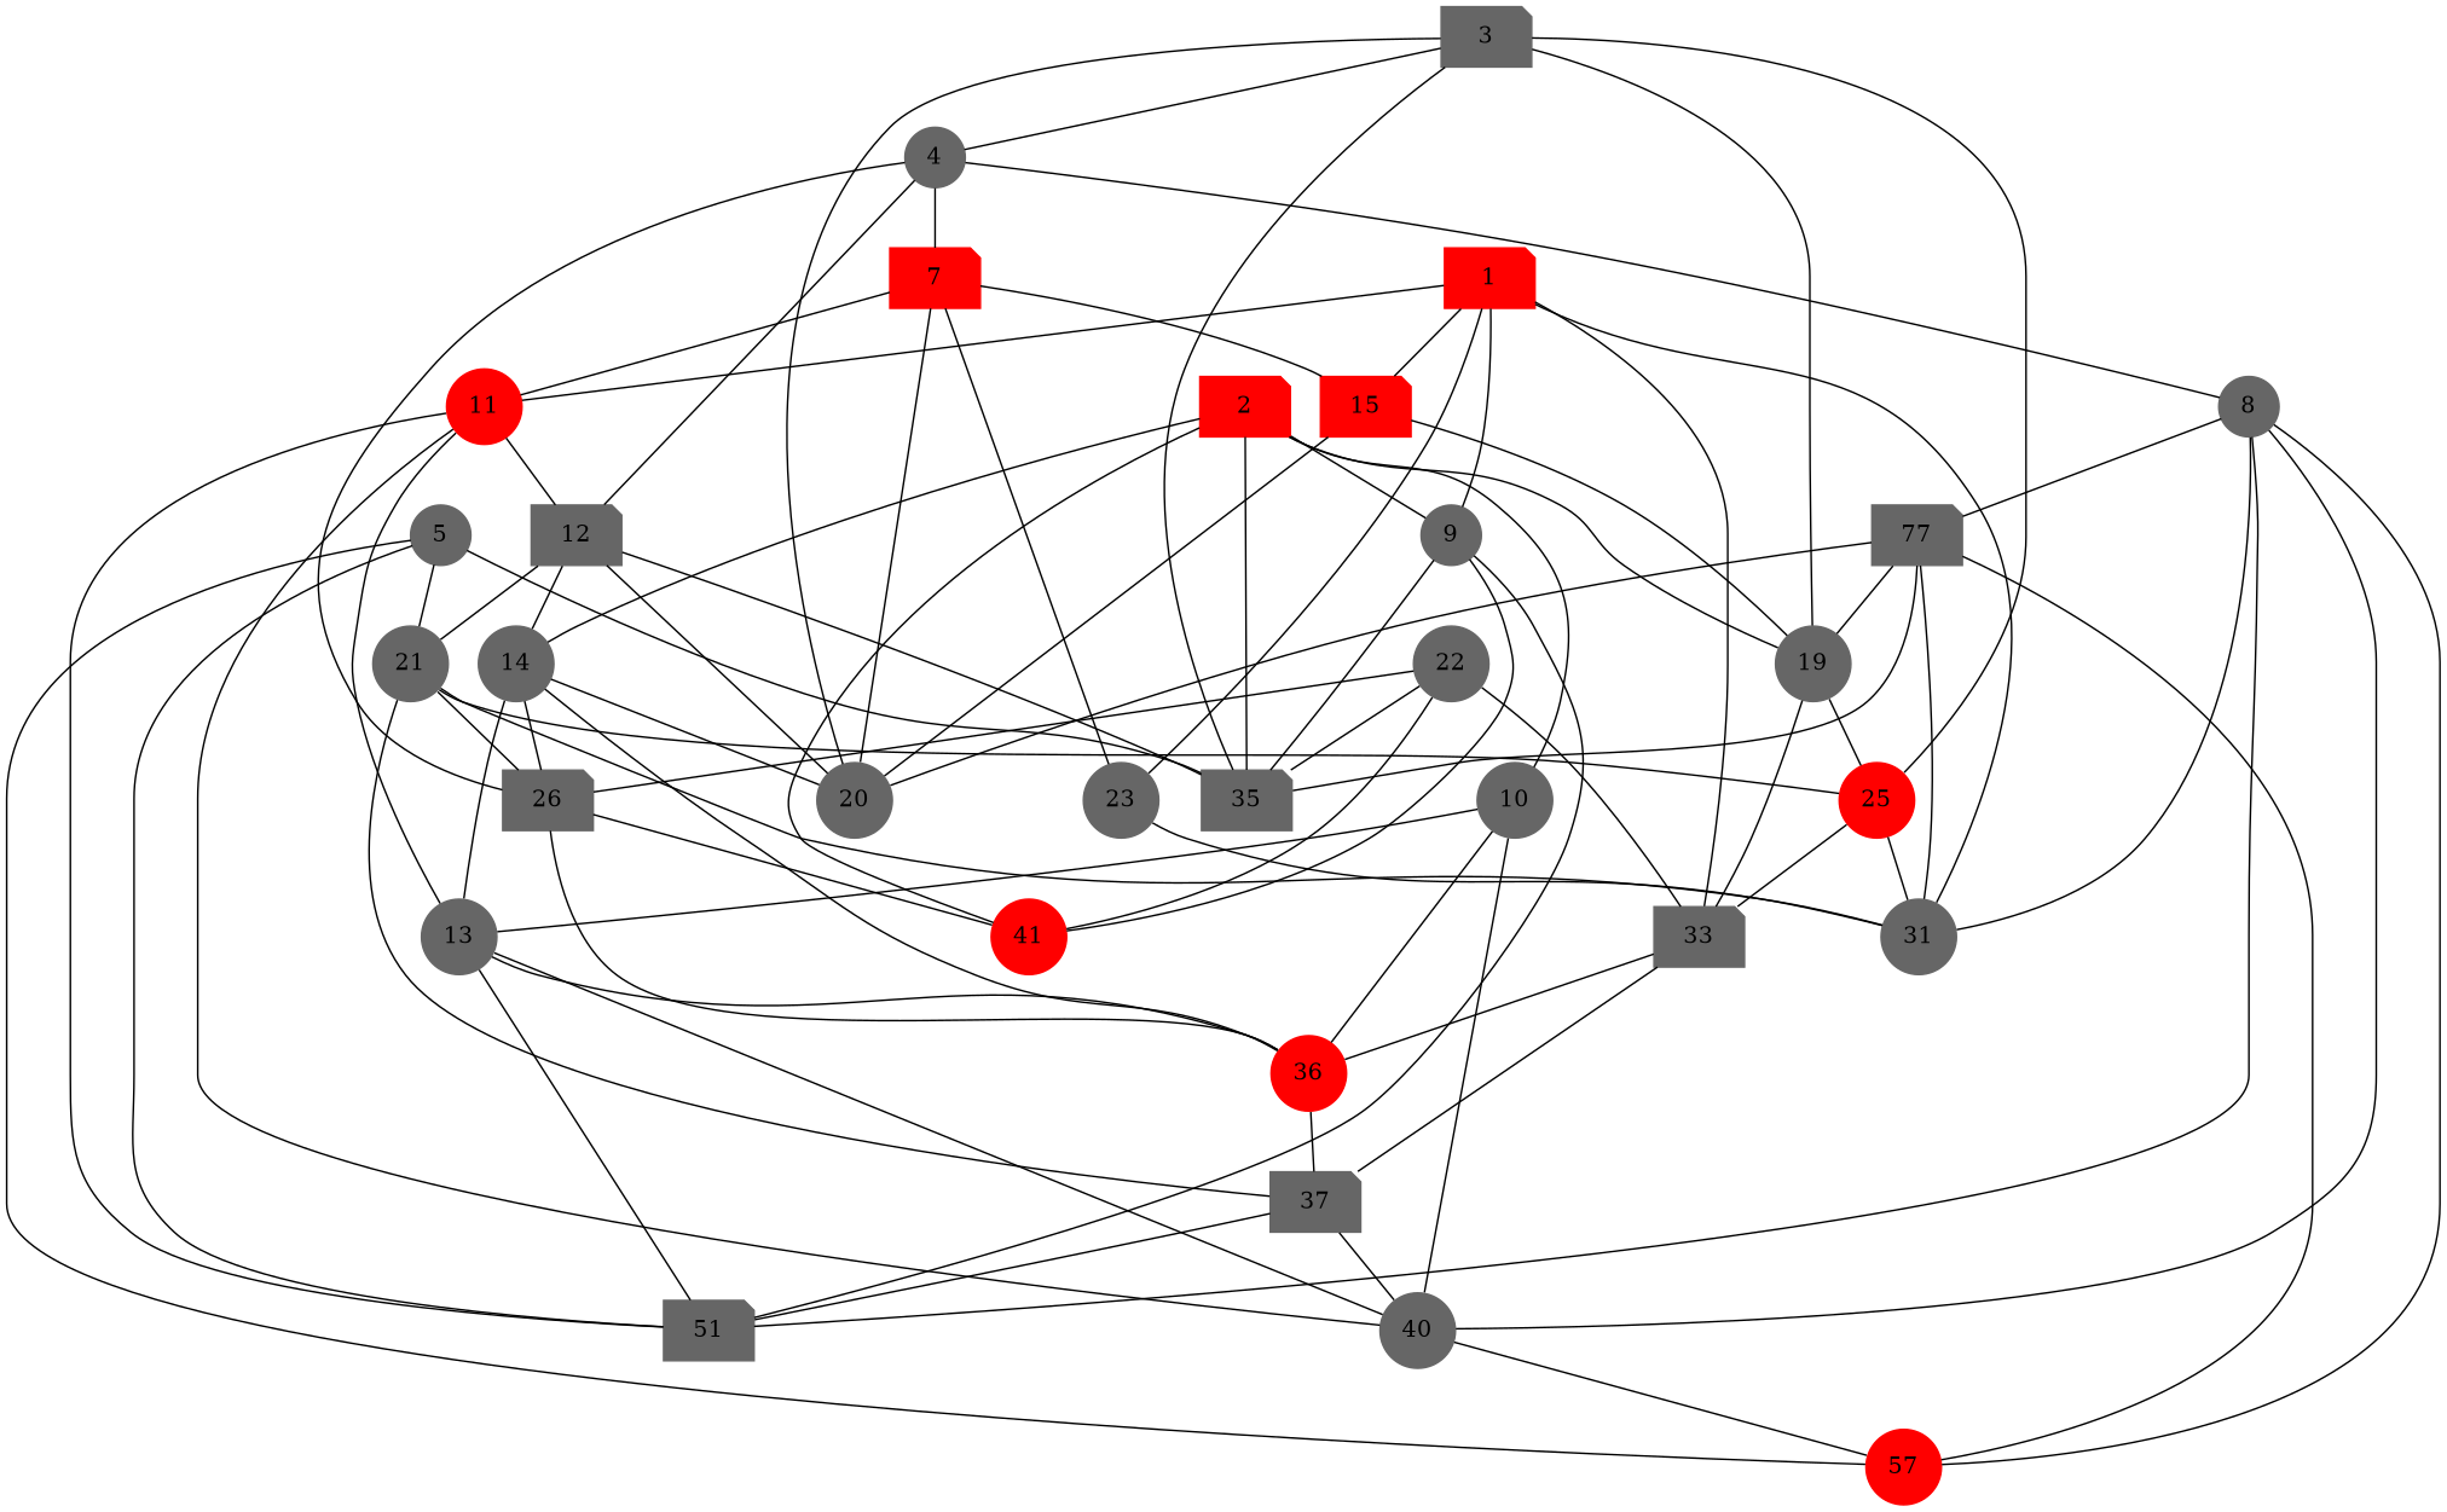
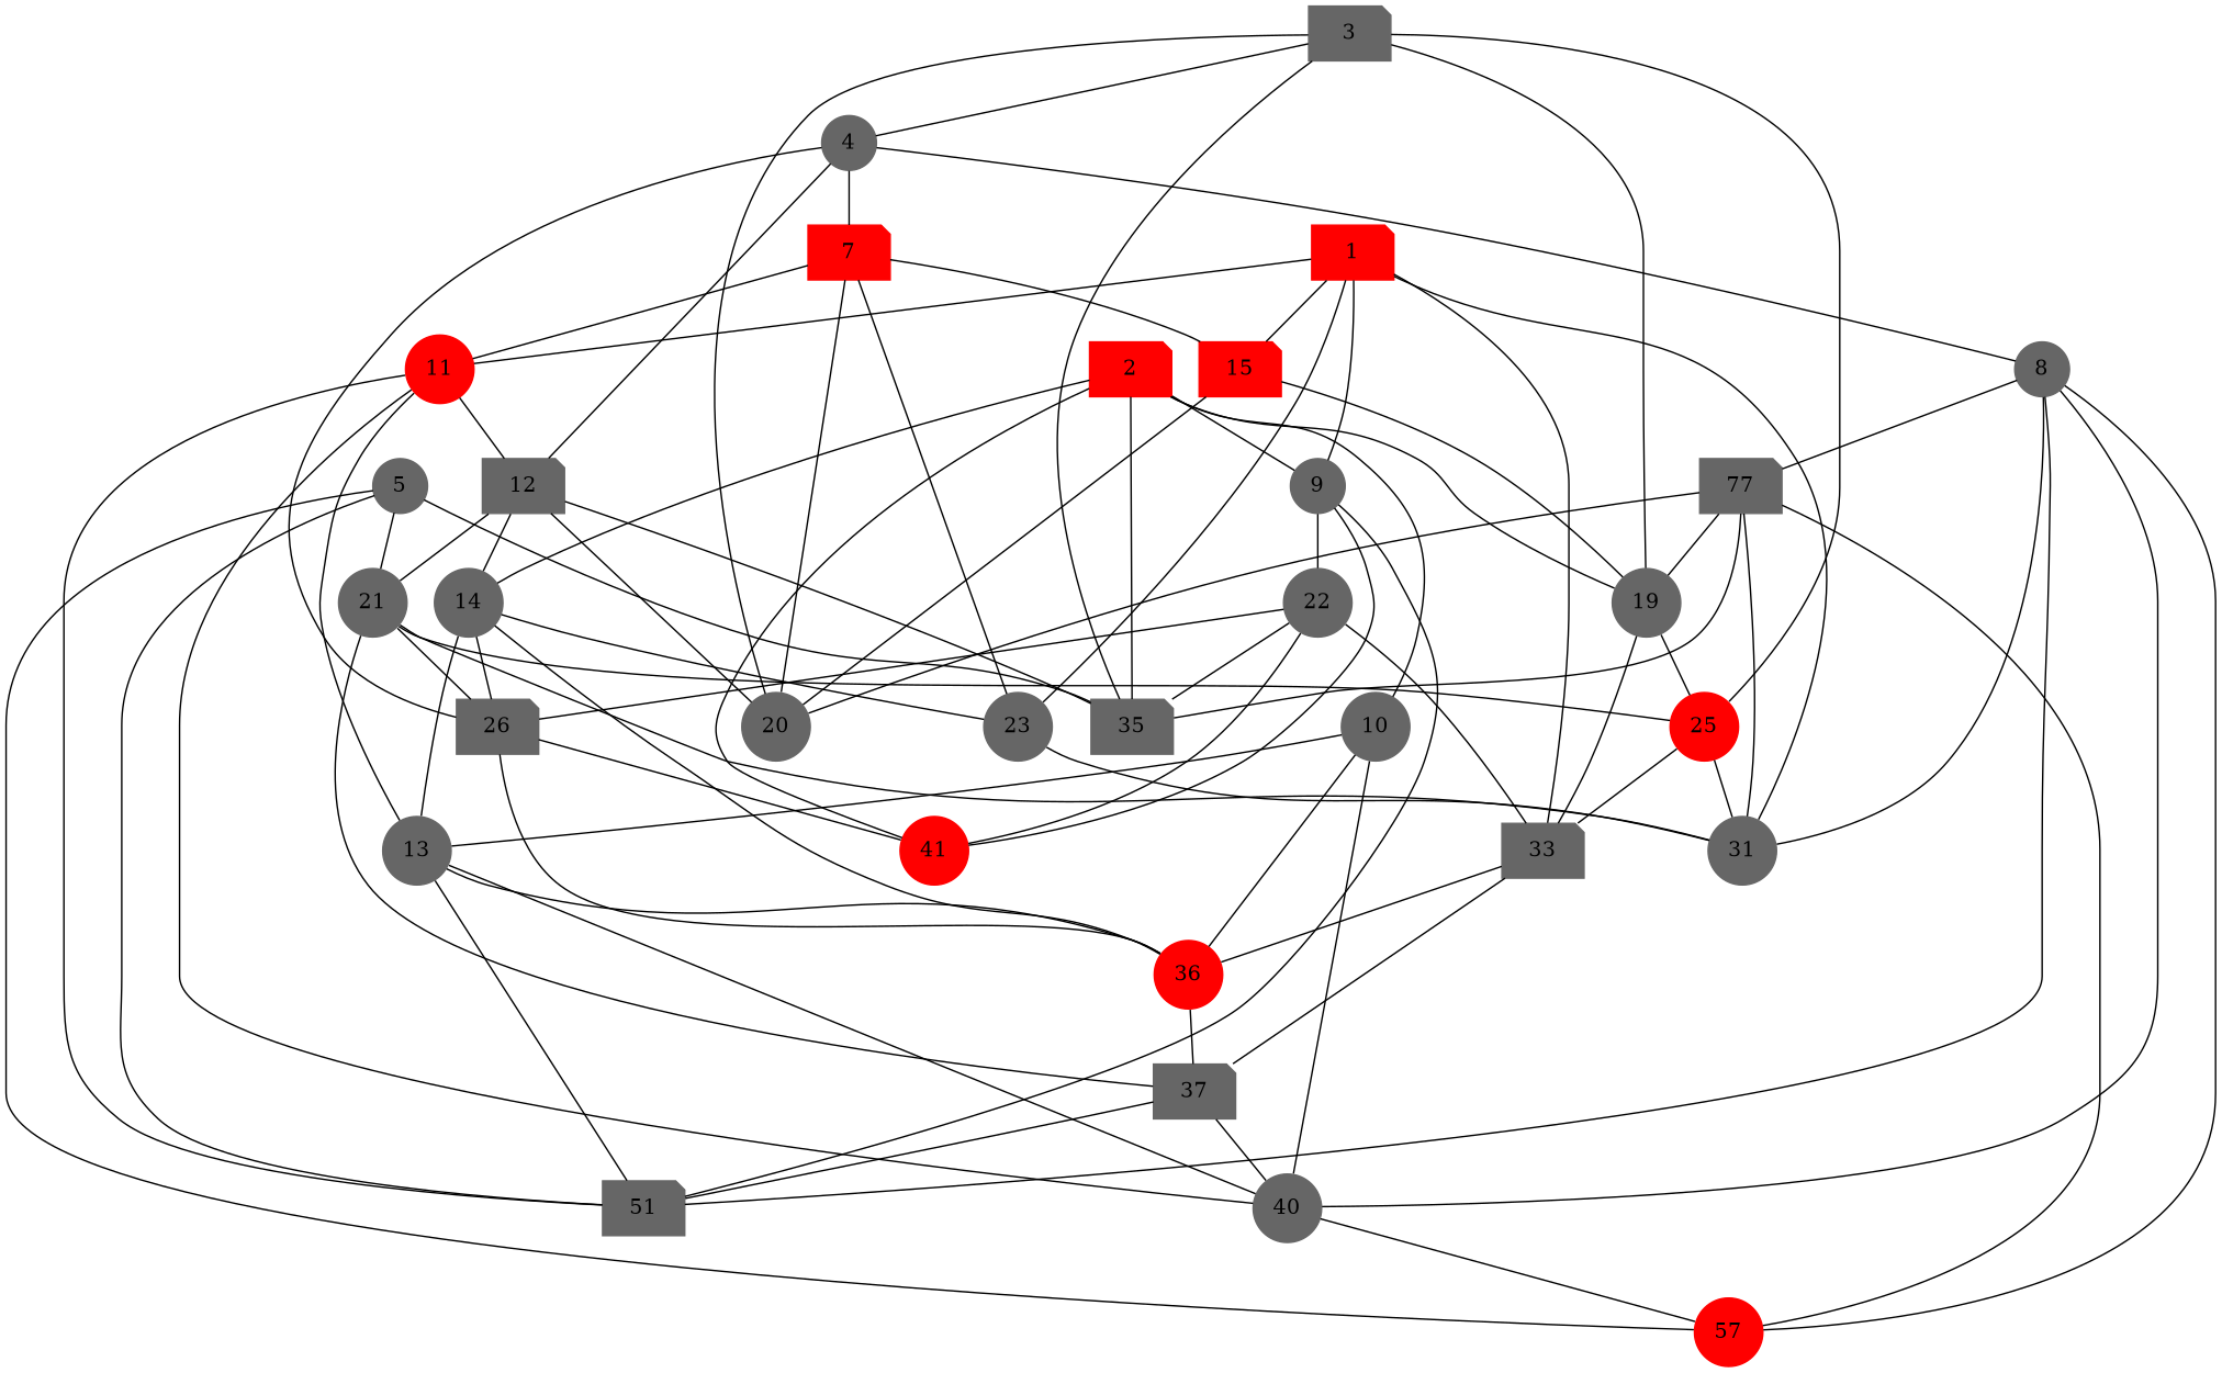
  graph {
    node [color=gray40 shape=circle style=filled]
    1 [color=red shape=note super="+44"]
    9 [super="+39"]
    11 [color=red super="+24"]
    15 [color=red shape=note]
    23
    31 [super="+42"]
    33 [shape=note super="+54"]
    41 [color=red]
    51 [shape=note super="+52"]
    22 [super="+43"]
    12 [shape=note super="+49"]
    40 [super="+53"]
    n13 [label=13 super="+38"]
    19 [super="+30"]
    20 [super="+48"]
    36 [color=red super="+45"]
    37 [shape=note super="+47"]
    2 [color=red shape=note super="+46"]
    10
    14 [super="+58"]
    35 [shape=note super="+50"]
    26 [shape=note super="+29"]
    25 [color=red super="+56"]
    3 [shape=note super="+28"]
    4 [super="+34"]
    7 [color=red shape=note super="+32"]
    8 [super="+13"]
    57 [color=red]
    n29 [label=77 shape=note super="+18"]
    21 [super="+55"]
    5 [super="+6"]
    1 -- 9
    1 -- 11
    1 -- 15
    1 -- 23
    1 -- 31
    1 -- 33
    9 -- 41
    9 -- 51
-   9 -- 35 [weight=2]
+   9 -- 22 [weight=2]
    11 -- 51
    11 -- 12
    11 -- 40
    11 -- n13
    15 -- 19
    15 -- 20
    23 -- 31
    33 -- 36
    33 -- 37
    22 -- 33
    22 -- 41
    22 -- 35
    22 -- 26
    12 -- 20
    12 -- 14
    12 -- 35
    12 -- 21
    40 -- 57
    n13 -- 51
    n13 -- 40
    n13 -- 36
    19 -- 33
    19 -- 25
    36 -- 37
    37 -- 51
    37 -- 40
    2 -- 9
    2 -- 41
    2 -- 19
    2 -- 10
    2 -- 14
    2 -- 35
    10 -- 40
    10 -- n13
    10 -- 36
-   14 -- 20
+   14 -- 23
    14 -- n13
    14 -- 36
    14 -- 26
    26 -- 41
    26 -- 36
    25 -- 31
    25 -- 33
    3 -- 19
    3 -- 20
    3 -- 35
    3 -- 25 [weight=2]
    3 -- 4
    4 -- 12
    4 -- 26
    4 -- 7 [weight=2]
    4 -- 8
    7 -- 11
    7 -- 15
    7 -- 23
    7 -- 20
    8 -- 31
    8 -- 51
    8 -- 40
    8 -- 57
    8 -- n29
    n29 -- 31
    n29 -- 19
    n29 -- 20
    n29 -- 35
    n29 -- 57
    21 -- 31
    21 -- 37
    21 -- 26
    21 -- 25
    5 -- 51
    5 -- 35
    5 -- 57
    5 -- 21
  }
